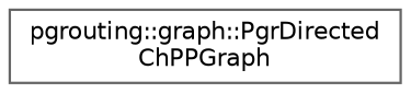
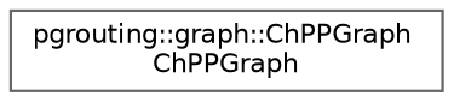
  digraph {
    rankdir=LR
-   n1 [color=grey40 fillcolor=white fontname=Helvetica fontsize=10 height=0.2 label="pgrouting::graph::PgrDirected\lChPPGraph" shape=box style=filled width=0.4]
+   n1 [color=grey40 fillcolor=white fontname=Helvetica fontsize=10 height=0.2 label="pgrouting::graph::ChPPGraph\lChPPGraph" shape=box style=filled width=0.4]
  }
